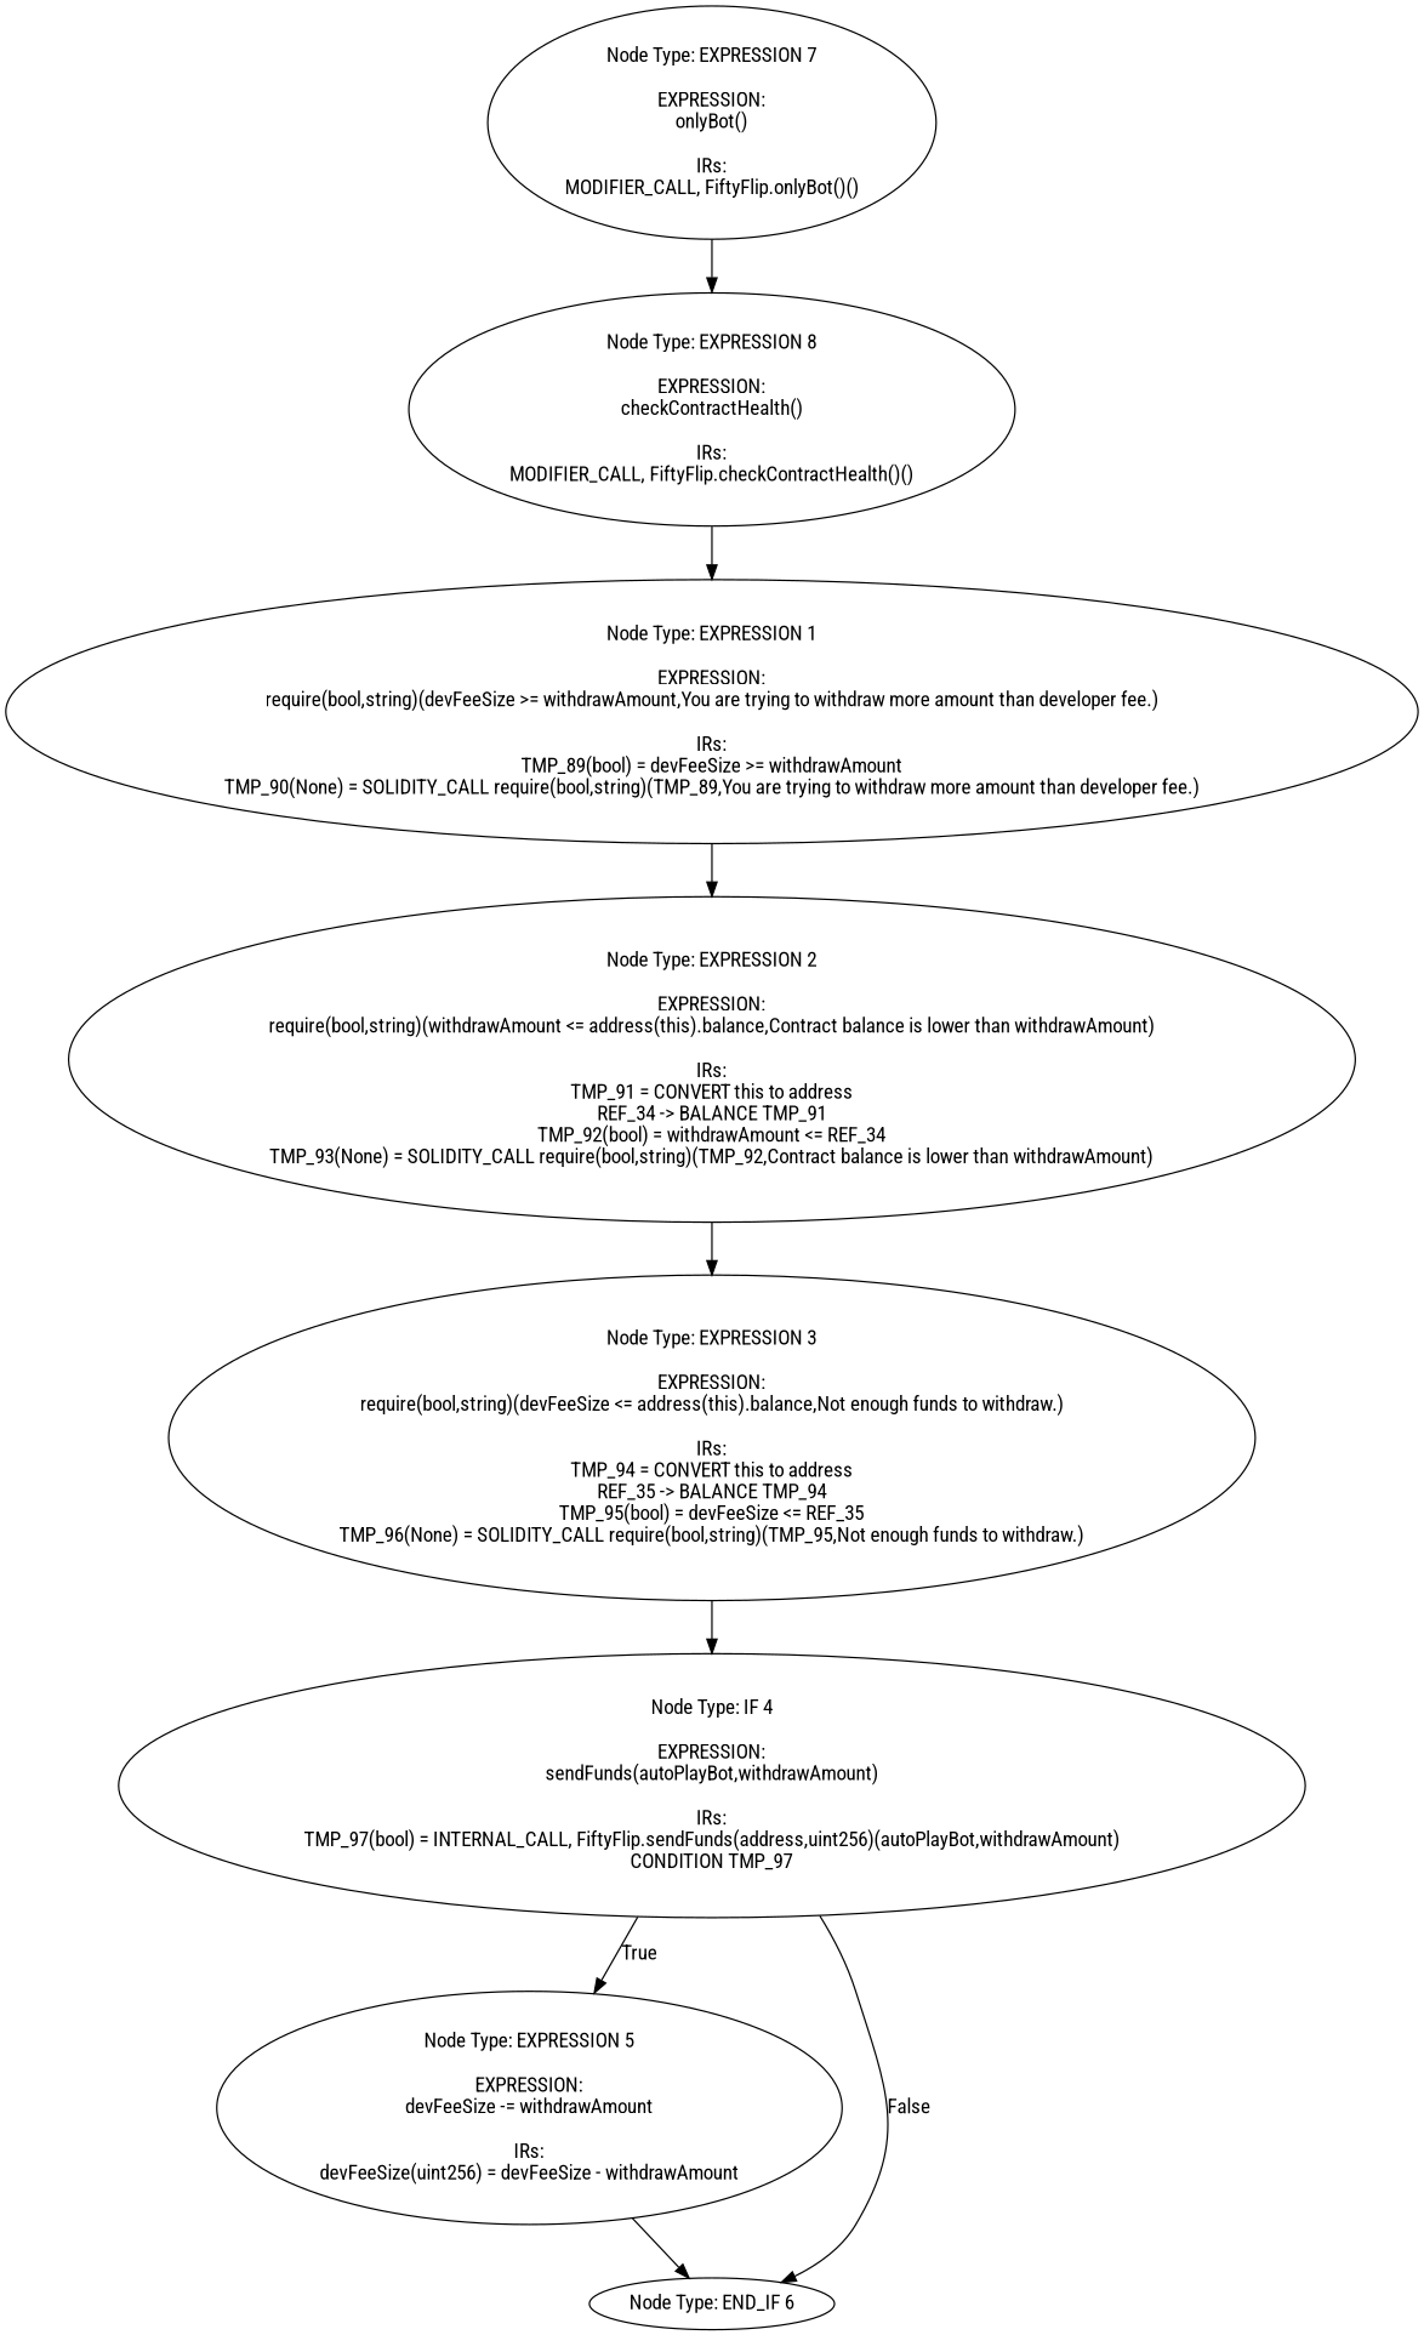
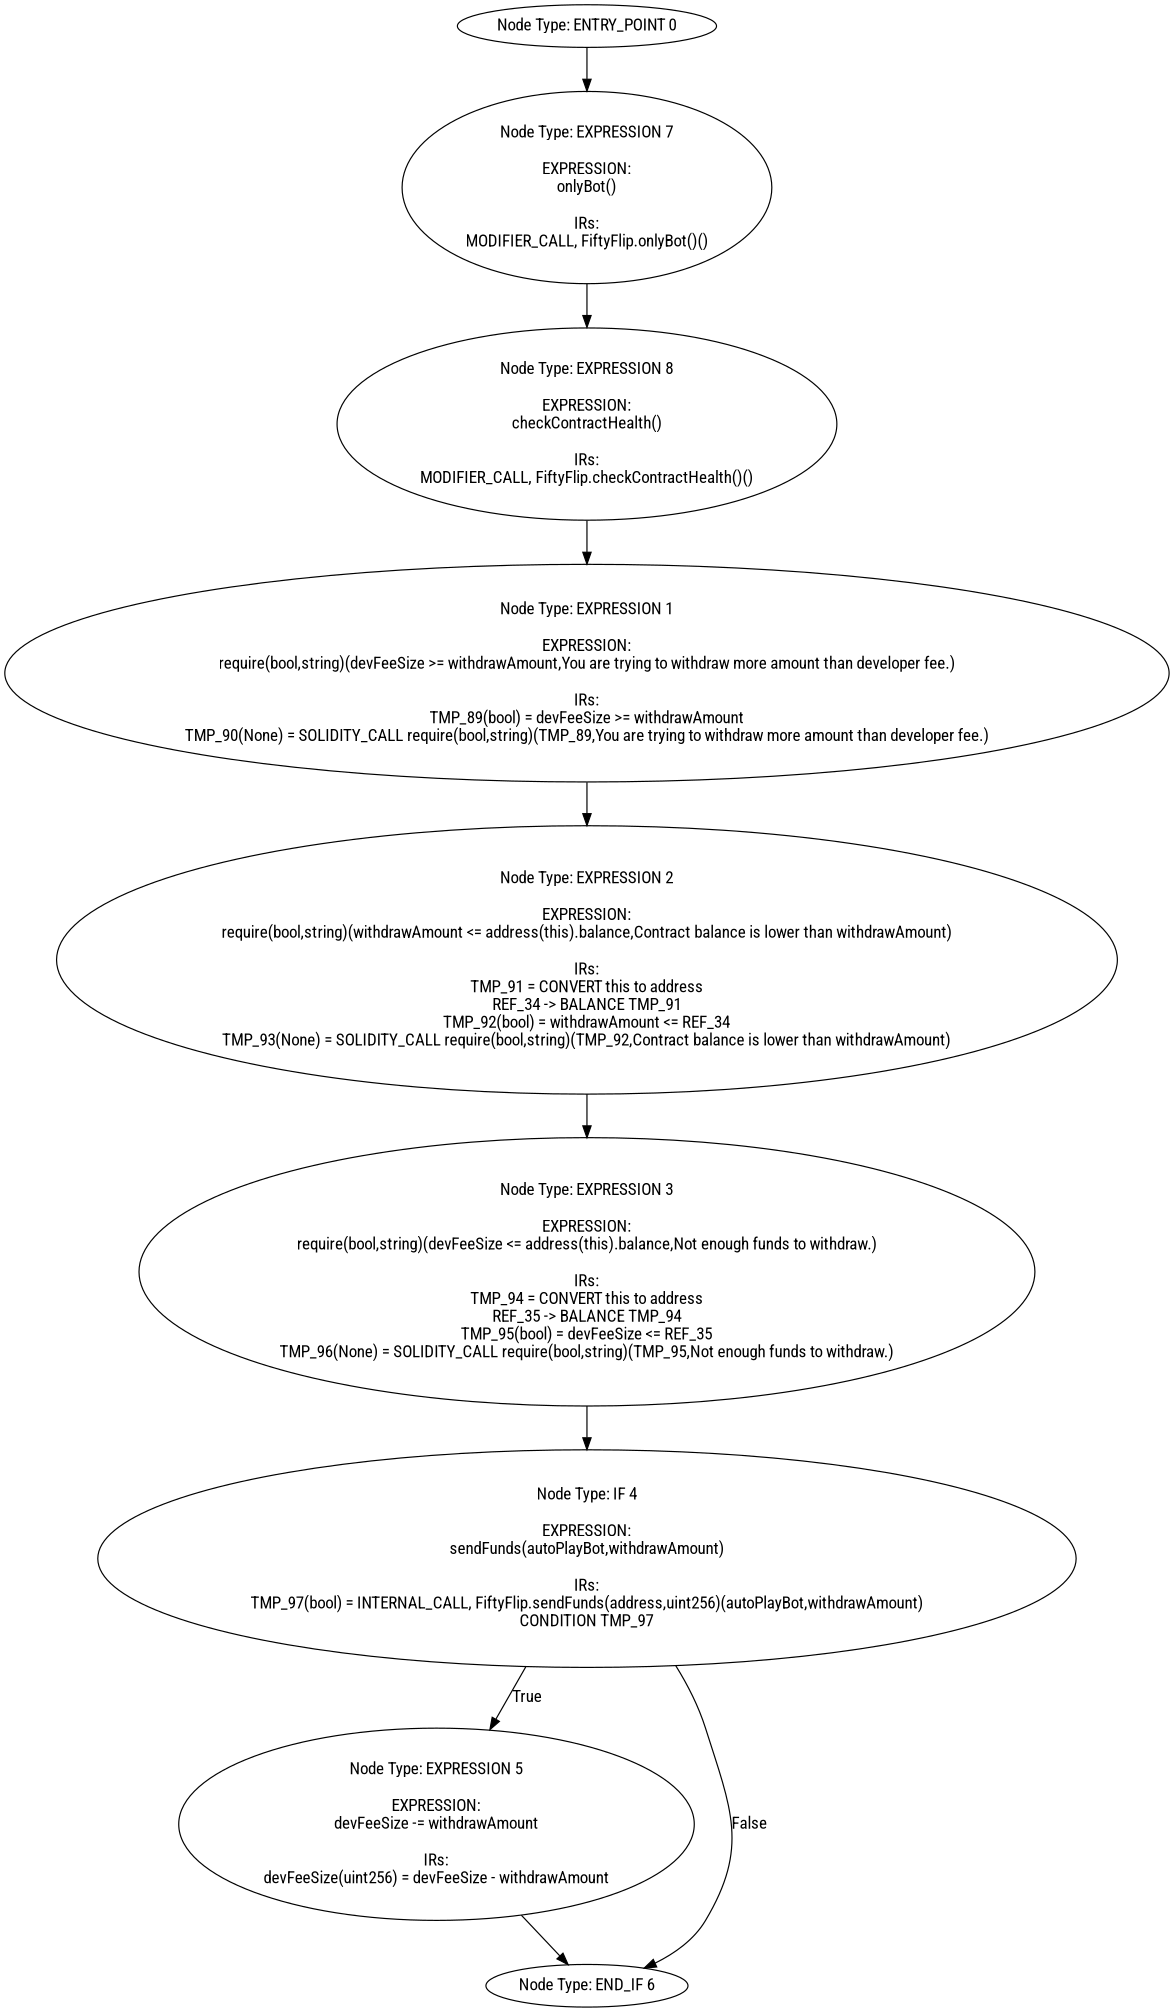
  digraph {
    fontname="Roboto Condensed"
    node [fontname="Roboto Condensed"]
    edge [fontname="Roboto Condensed"]
+   n1 [label="Node Type: ENTRY_POINT 0\n"]
    n2 [label="Node Type: EXPRESSION 7\n\nEXPRESSION:\nonlyBot()\n\nIRs:\nMODIFIER_CALL, FiftyFlip.onlyBot()()"]
    n3 [label="Node Type: EXPRESSION 8\n\nEXPRESSION:\ncheckContractHealth()\n\nIRs:\nMODIFIER_CALL, FiftyFlip.checkContractHealth()()"]
    n4 [label="Node Type: EXPRESSION 1\n\nEXPRESSION:\nrequire(bool,string)(devFeeSize >= withdrawAmount,You are trying to withdraw more amount than developer fee.)\n\nIRs:\nTMP_89(bool) = devFeeSize >= withdrawAmount\nTMP_90(None) = SOLIDITY_CALL require(bool,string)(TMP_89,You are trying to withdraw more amount than developer fee.)"]
    n5 [label="Node Type: EXPRESSION 2\n\nEXPRESSION:\nrequire(bool,string)(withdrawAmount <= address(this).balance,Contract balance is lower than withdrawAmount)\n\nIRs:\nTMP_91 = CONVERT this to address\nREF_34 -> BALANCE TMP_91\nTMP_92(bool) = withdrawAmount <= REF_34\nTMP_93(None) = SOLIDITY_CALL require(bool,string)(TMP_92,Contract balance is lower than withdrawAmount)"]
    n6 [label="Node Type: EXPRESSION 3\n\nEXPRESSION:\nrequire(bool,string)(devFeeSize <= address(this).balance,Not enough funds to withdraw.)\n\nIRs:\nTMP_94 = CONVERT this to address\nREF_35 -> BALANCE TMP_94\nTMP_95(bool) = devFeeSize <= REF_35\nTMP_96(None) = SOLIDITY_CALL require(bool,string)(TMP_95,Not enough funds to withdraw.)"]
    n7 [label="Node Type: IF 4\n\nEXPRESSION:\nsendFunds(autoPlayBot,withdrawAmount)\n\nIRs:\nTMP_97(bool) = INTERNAL_CALL, FiftyFlip.sendFunds(address,uint256)(autoPlayBot,withdrawAmount)\nCONDITION TMP_97"]
    n8 [label="Node Type: EXPRESSION 5\n\nEXPRESSION:\ndevFeeSize -= withdrawAmount\n\nIRs:\ndevFeeSize(uint256) = devFeeSize - withdrawAmount"]
    n9 [label="Node Type: END_IF 6\n"]
+   n1 -> n2
    n2 -> n3
    n3 -> n4
    n4 -> n5
    n5 -> n6
    n6 -> n7
    n7 -> n8 [label=True]
    n7 -> n9 [label=False]
    n8 -> n9
  }
